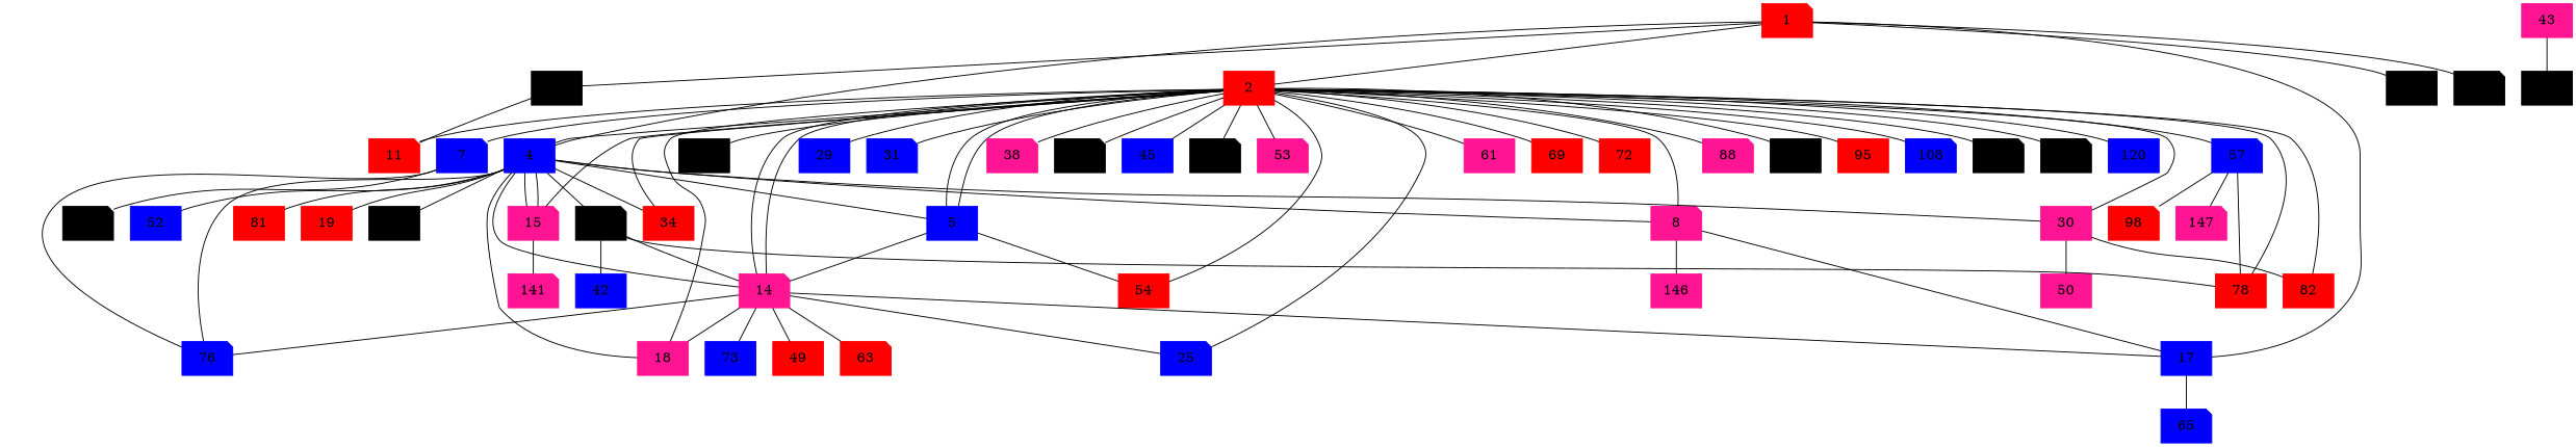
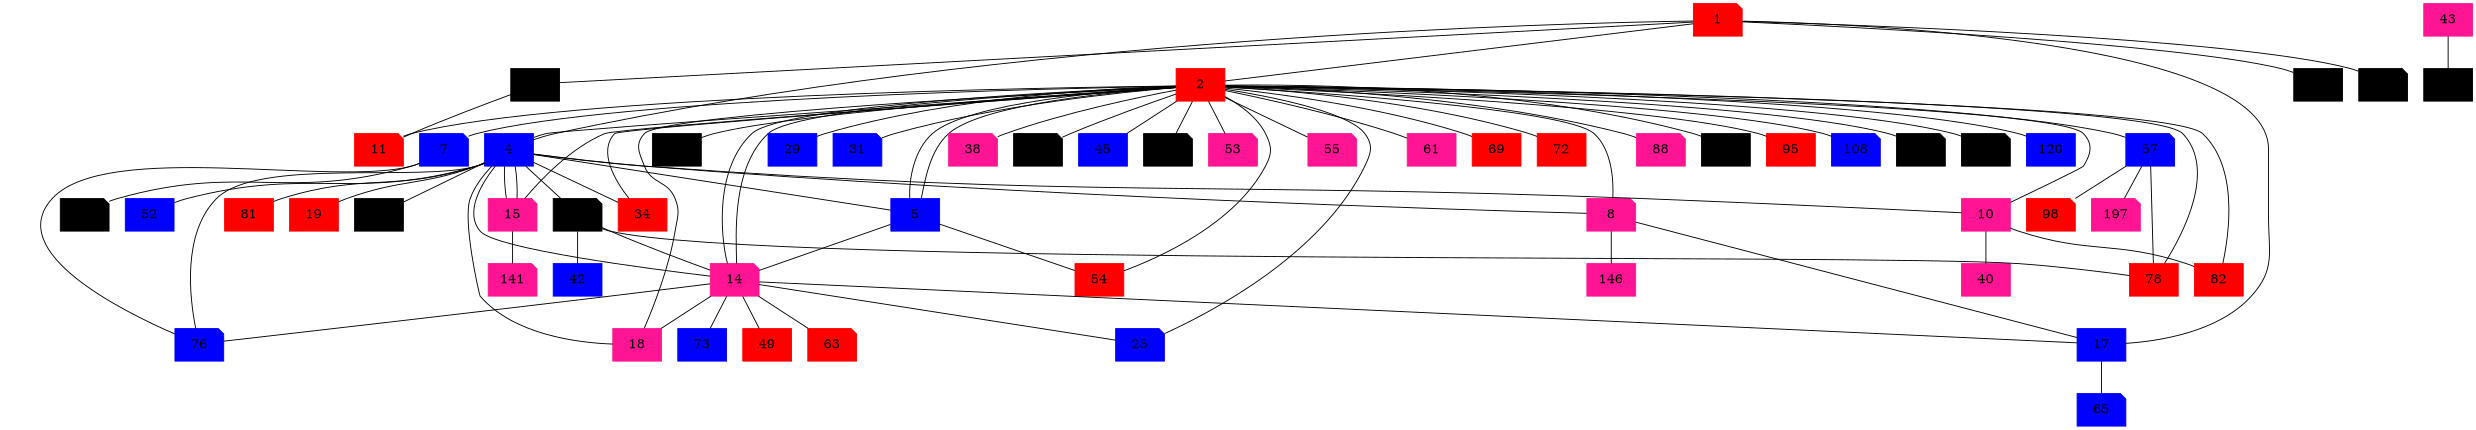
  graph {
    node [color=blue shape=box style=filled]
    1 [color=red shape=note super="+16"]
    2 [color=red super="+85+66+6+44+12+46+3+37+56+30+20+84+93+103+100+92+115+134+145+136+26+35+64+79"]
    4 [super="+68+27+89+111+51"]
    9 [color=black]
    17 [super="+83+102+128+130+41"]
    101 [color=black]
    119 [color=black shape=note]
    5 [super="+60+90+28"]
    7 [shape=note]
    8 [color=deeppink shape=note super="+32"]
-   10 [color=deeppink label=30]
+   10 [color=deeppink]
    11 [color=red shape=note super="+129"]
    14 [color=deeppink shape=note super="+33+36+114+135"]
    15 [color=deeppink shape=note]
    18 [color=deeppink super="+62+71"]
    21 [color=black]
    25 [shape=note super="+75+77"]
    29
    31 [shape=note]
    34 [color=red]
    38 [color=deeppink shape=note]
    39 [color=black shape=note]
    45
    47 [color=black shape=note]
    53 [color=deeppink shape=note]
    54 [color=red]
+   55 [color=deeppink shape=note]
    57 [shape=note super="+58"]
    61 [color=deeppink]
    69 [color=red]
    72 [color=red]
    78 [color=red super="+121"]
    82 [color=red super="+104"]
    88 [color=deeppink shape=note]
    91 [color=black]
    95 [color=red]
    108 [shape=note]
    112 [color=black shape=note]
    113 [color=black shape=note]
    120
    13 [color=black shape=note super="+105+23"]
    19 [color=red]
    24 [color=black]
    52
    76 [shape=note super="+107"]
    81 [color=red super="+126"]
    65 [shape=note]
    87 [color=black shape=note]
    146 [color=deeppink]
-   50 [color=deeppink]
+   50 [color=deeppink label=40]
    49 [color=red]
    63 [color=red shape=note]
    73
    141 [color=deeppink shape=note]
    98 [color=red shape=note]
-   147 [color=deeppink shape=note]
+   147 [color=deeppink shape=note label=197]
    42
    43 [color=deeppink super="+86"]
    110 [color=black super="+127"]
    1 -- 2 [weight=2]
    1 -- 4
    1 -- 9
    1 -- 17 [weight=2]
    1 -- 101
    1 -- 119
    2 -- 4 [weight=4]
    2 -- 5
    2 -- 5
    2 -- 7 [weight=3]
    2 -- 8 [weight=3]
    2 -- 10 [weight=2]
    2 -- 11 [weight=2]
    2 -- 14 [weight=4]
    2 -- 14
    2 -- 15
    2 -- 18
    2 -- 21
    2 -- 25
    2 -- 29
    2 -- 31
    2 -- 34
    2 -- 38
    2 -- 39
    2 -- 45
    2 -- 47
    2 -- 53
    2 -- 54
+   2 -- 55
    2 -- 57 [weight=2]
    2 -- 61
    2 -- 69 [weight=2]
    2 -- 72
    2 -- 78
    2 -- 82
    2 -- 88
    2 -- 91
    2 -- 95
    2 -- 108
    2 -- 112
    2 -- 113
    2 -- 120
    4 -- 5
    4 -- 8
    4 -- 10 [weight=2]
    4 -- 14
    4 -- 15 [weight=2]
    4 -- 15
    4 -- 18
    4 -- 34
    4 -- 13
    4 -- 19
    4 -- 24
    4 -- 52
    4 -- 76
    4 -- 81
    9 -- 11
    17 -- 65
    5 -- 14
    5 -- 54
    7 -- 76
    7 -- 87
    8 -- 17
    8 -- 146
    10 -- 82
    10 -- 50
    14 -- 17
    14 -- 18
    14 -- 25
    14 -- 76
    14 -- 49
    14 -- 63
    14 -- 73
    15 -- 141
    57 -- 78
    57 -- 98
    57 -- 147
    13 -- 14
    13 -- 78
    13 -- 42
    43 -- 110
  }
